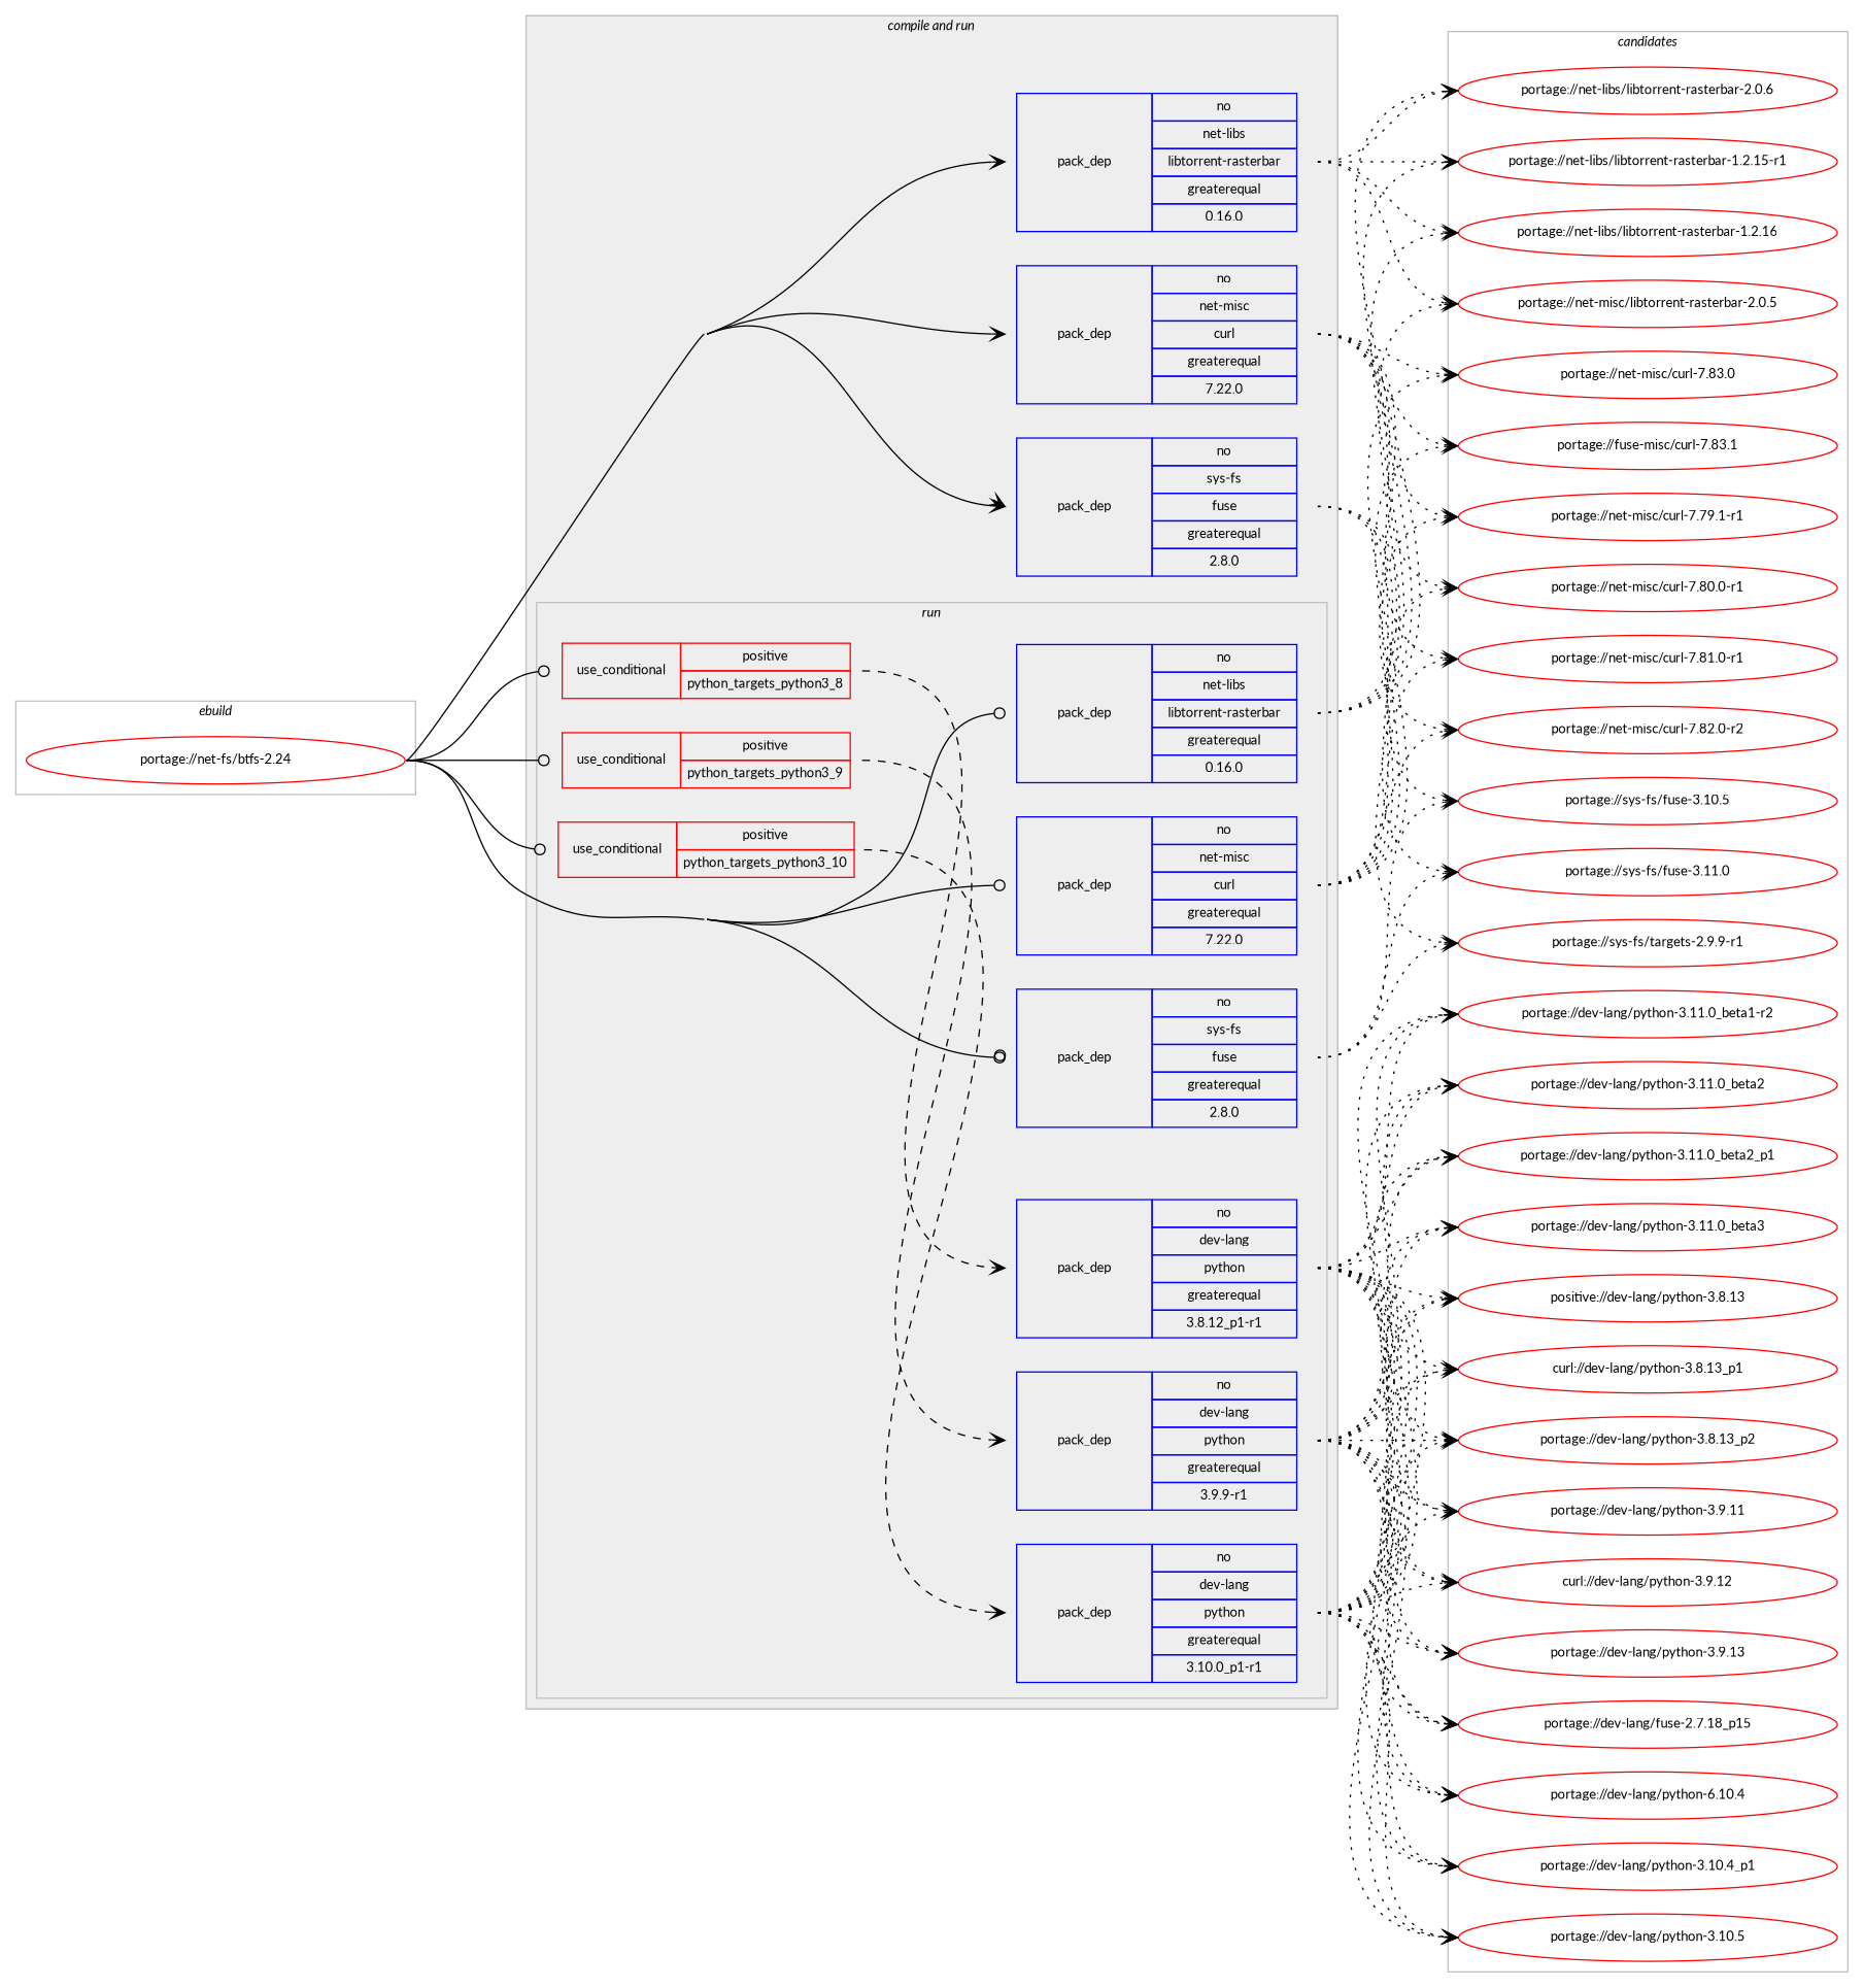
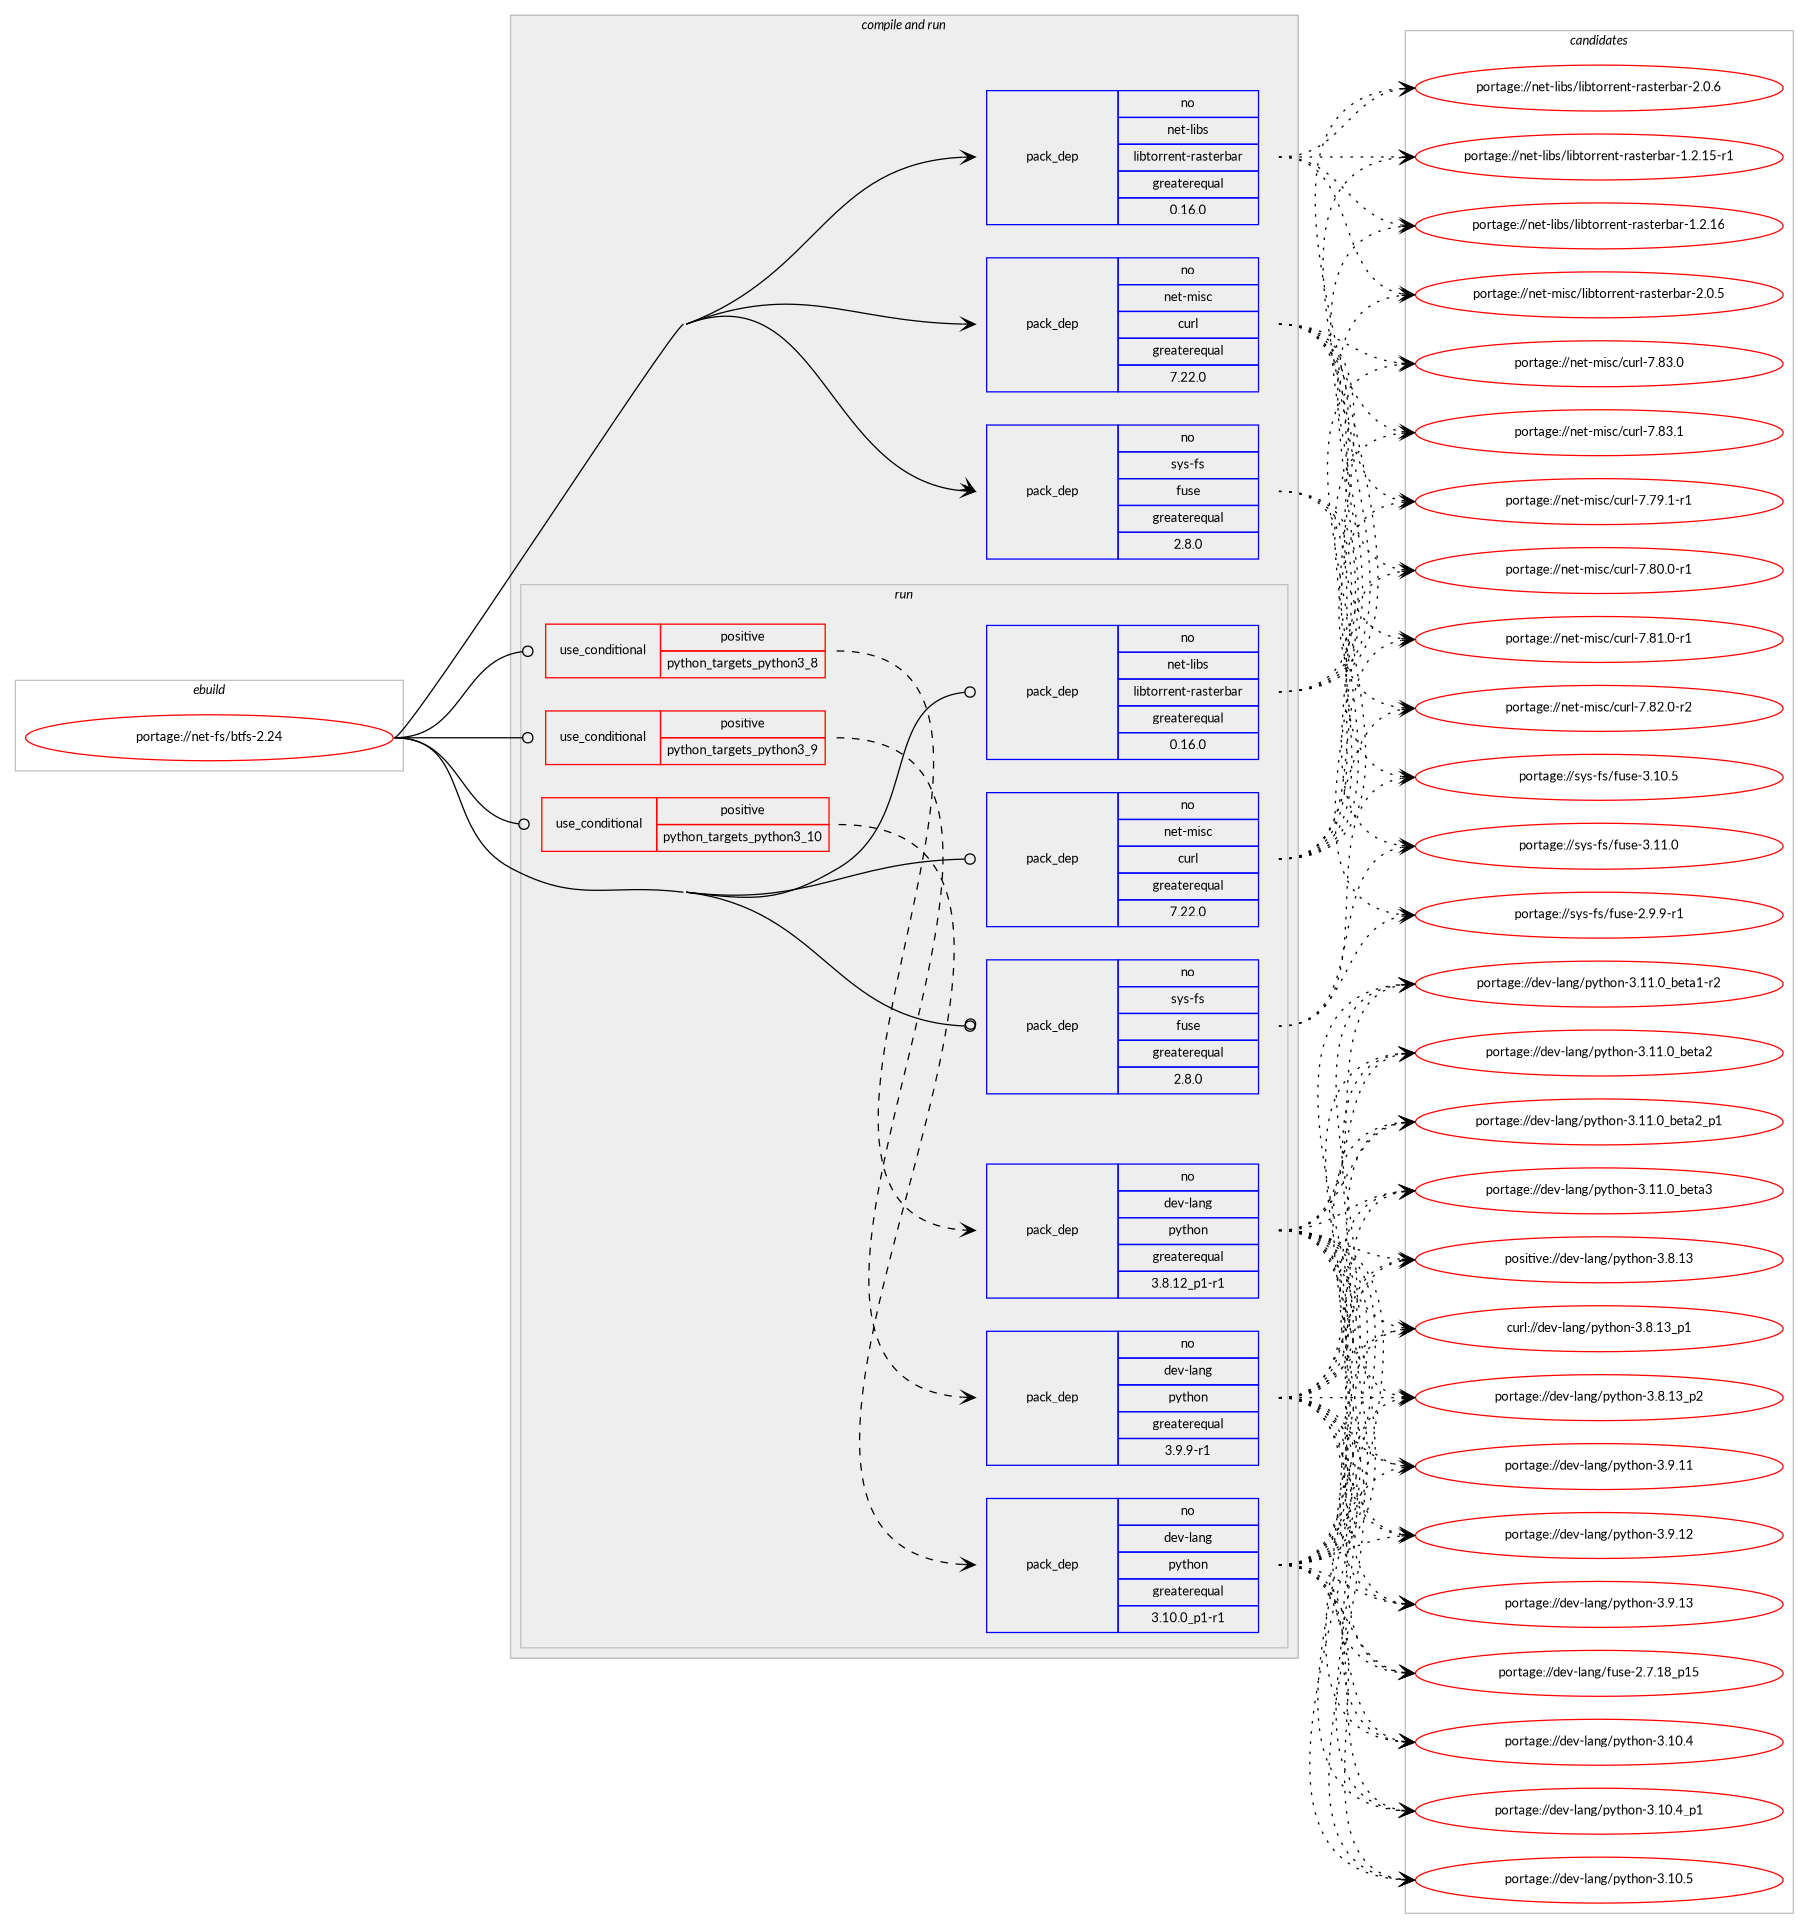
  digraph {
    compound=true
    concentrate=true
    fontname=Lato
    fontsize=10
    newrank=true
    rankdir=LR
    ranksep=1.5
    node [color=red fontname=Lato fontsize=10]
    edge [arrowhead=vee fontname=Lato headport=w style=dotted tailport=e weight=100]
    n1 [label="portage://net-fs/btfs-2.24" width=4]
    n2 [color=blue label=<<TABLE BORDER="0" CELLBORDER="1" CELLSPACING="0" CELLPADDING="4" WIDTH="220"><TR><TD ROWSPAN="6" CELLPADDING="30">pack_dep</TD></TR><TR><TD WIDTH="110">no</TD></TR><TR><TD>net-libs</TD></TR><TR><TD>libtorrent-rasterbar</TD></TR><TR><TD>greaterequal</TD></TR><TR><TD>0.16.0</TD></TR></TABLE>> shape=none]
    n3 [color=blue label=<<TABLE BORDER="0" CELLBORDER="1" CELLSPACING="0" CELLPADDING="4" WIDTH="220"><TR><TD ROWSPAN="6" CELLPADDING="30">pack_dep</TD></TR><TR><TD WIDTH="110">no</TD></TR><TR><TD>net-misc</TD></TR><TR><TD>curl</TD></TR><TR><TD>greaterequal</TD></TR><TR><TD>7.22.0</TD></TR></TABLE>> shape=none]
    n4 [color=blue label=<<TABLE BORDER="0" CELLBORDER="1" CELLSPACING="0" CELLPADDING="4" WIDTH="220"><TR><TD ROWSPAN="6" CELLPADDING="30">pack_dep</TD></TR><TR><TD WIDTH="110">no</TD></TR><TR><TD>sys-fs</TD></TR><TR><TD>fuse</TD></TR><TR><TD>greaterequal</TD></TR><TR><TD>2.8.0</TD></TR></TABLE>> shape=none]
    n5 [color=blue label=<<TABLE BORDER="0" CELLBORDER="1" CELLSPACING="0" CELLPADDING="4" WIDTH="220"><TR><TD ROWSPAN="6" CELLPADDING="30">pack_dep</TD></TR><TR><TD WIDTH="110">no</TD></TR><TR><TD>dev-lang</TD></TR><TR><TD>python</TD></TR><TR><TD>greaterequal</TD></TR><TR><TD>3.10.0_p1-r1</TD></TR></TABLE>> shape=none]
    n6 [label=<<TABLE BORDER="0" CELLBORDER="1" CELLSPACING="0" CELLPADDING="4"><TR><TD ROWSPAN="3" CELLPADDING="10">use_conditional</TD></TR><TR><TD>positive</TD></TR><TR><TD>python_targets_python3_10</TD></TR></TABLE>> shape=none]
    n7 [color=blue label=<<TABLE BORDER="0" CELLBORDER="1" CELLSPACING="0" CELLPADDING="4" WIDTH="220"><TR><TD ROWSPAN="6" CELLPADDING="30">pack_dep</TD></TR><TR><TD WIDTH="110">no</TD></TR><TR><TD>dev-lang</TD></TR><TR><TD>python</TD></TR><TR><TD>greaterequal</TD></TR><TR><TD>3.8.12_p1-r1</TD></TR></TABLE>> shape=none]
    n8 [label=<<TABLE BORDER="0" CELLBORDER="1" CELLSPACING="0" CELLPADDING="4"><TR><TD ROWSPAN="3" CELLPADDING="10">use_conditional</TD></TR><TR><TD>positive</TD></TR><TR><TD>python_targets_python3_8</TD></TR></TABLE>> shape=none]
    n9 [color=blue label=<<TABLE BORDER="0" CELLBORDER="1" CELLSPACING="0" CELLPADDING="4" WIDTH="220"><TR><TD ROWSPAN="6" CELLPADDING="30">pack_dep</TD></TR><TR><TD WIDTH="110">no</TD></TR><TR><TD>dev-lang</TD></TR><TR><TD>python</TD></TR><TR><TD>greaterequal</TD></TR><TR><TD>3.9.9-r1</TD></TR></TABLE>> shape=none]
    n10 [label=<<TABLE BORDER="0" CELLBORDER="1" CELLSPACING="0" CELLPADDING="4"><TR><TD ROWSPAN="3" CELLPADDING="10">use_conditional</TD></TR><TR><TD>positive</TD></TR><TR><TD>python_targets_python3_9</TD></TR></TABLE>> shape=none]
    n11 [color=blue label=<<TABLE BORDER="0" CELLBORDER="1" CELLSPACING="0" CELLPADDING="4" WIDTH="220"><TR><TD ROWSPAN="6" CELLPADDING="30">pack_dep</TD></TR><TR><TD WIDTH="110">no</TD></TR><TR><TD>net-libs</TD></TR><TR><TD>libtorrent-rasterbar</TD></TR><TR><TD>greaterequal</TD></TR><TR><TD>0.16.0</TD></TR></TABLE>> shape=none]
    n12 [color=blue label=<<TABLE BORDER="0" CELLBORDER="1" CELLSPACING="0" CELLPADDING="4" WIDTH="220"><TR><TD ROWSPAN="6" CELLPADDING="30">pack_dep</TD></TR><TR><TD WIDTH="110">no</TD></TR><TR><TD>net-misc</TD></TR><TR><TD>curl</TD></TR><TR><TD>greaterequal</TD></TR><TR><TD>7.22.0</TD></TR></TABLE>> shape=none]
    n13 [color=blue label=<<TABLE BORDER="0" CELLBORDER="1" CELLSPACING="0" CELLPADDING="4" WIDTH="220"><TR><TD ROWSPAN="6" CELLPADDING="30">pack_dep</TD></TR><TR><TD WIDTH="110">no</TD></TR><TR><TD>sys-fs</TD></TR><TR><TD>fuse</TD></TR><TR><TD>greaterequal</TD></TR><TR><TD>2.8.0</TD></TR></TABLE>> shape=none]
    n14 [label="portage://net-libs/libtorrent-rasterbar-1.2.15-r1" width=4]
    n15 [label="portage://net-libs/libtorrent-rasterbar-1.2.16" width=4]
    n16 [label="portage://net-misc/libtorrent-rasterbar-2.0.5" width=4]
    n17 [label="portage://net-libs/libtorrent-rasterbar-2.0.6" width=4]
    n18 [label="portage://net-misc/curl-7.79.1-r1" width=4]
    n19 [label="portage://net-misc/curl-7.80.0-r1" width=4]
    n20 [label="portage://net-misc/curl-7.81.0-r1" width=4]
    n21 [label="portage://net-misc/curl-7.82.0-r2" width=4]
    n22 [label="portage://net-misc/curl-7.83.0" width=4]
-   n23 [label="portage://fuse-misc/curl-7.83.1" width=4]
-   n24 [label="portage://sys-fs/targets-2.9.9-r1" width=4]
+   n23 [label="portage://net-misc/curl-7.83.1" width=4]
+   n24 [label="portage://sys-fs/fuse-2.9.9-r1" width=4]
    n25 [label="portage://sys-fs/fuse-3.10.5" width=4]
    n26 [label="portage://sys-fs/fuse-3.11.0" width=4]
    n27 [label="portage://dev-lang/fuse-2.7.18_p15" width=4]
-   n28 [label="portage://dev-lang/python-6.10.4" width=4]
+   n28 [label="portage://dev-lang/python-3.10.4" width=4]
    n29 [label="portage://dev-lang/python-3.10.4_p1" width=4]
    n30 [label="portage://dev-lang/python-3.10.5" width=4]
    n31 [label="portage://dev-lang/python-3.11.0_beta1-r2" width=4]
    n32 [label="portage://dev-lang/python-3.11.0_beta2" width=4]
    n33 [label="portage://dev-lang/python-3.11.0_beta2_p1" width=4]
    n34 [label="portage://dev-lang/python-3.11.0_beta3" width=4]
    n35 [label="positive://dev-lang/python-3.8.13" width=4]
    n36 [label="curl://dev-lang/python-3.8.13_p1" width=4]
    n37 [label="portage://dev-lang/python-3.8.13_p2" width=4]
    n38 [label="portage://dev-lang/python-3.9.11" width=4]
-   n39 [label="curl://dev-lang/python-3.9.12" width=4]
+   n39 [label="portage://dev-lang/python-3.9.12" width=4]
    n40 [label="portage://dev-lang/python-3.9.13" width=4]
    subgraph cluster_1 {
      color=gray
      label=<<i>ebuild</i>>
      rank=same
      n1
    }
    subgraph cluster_2 {
      color=gray
      label=<<i>dependencies</i>>
      subgraph cluster_3 {
        color=gray
        fillcolor="#eeeeee"
        label=<<i>compile</i>>
        style=filled
        subgraph sub_4 {
          color=gray
          fillcolor="#eeeeee"
          label=<<i>compile</i>>
          style=filled
          n2
        }
        subgraph sub_5 {
          color=gray
          fillcolor="#eeeeee"
          label=<<i>compile</i>>
          style=filled
          n3
        }
        subgraph sub_6 {
          color=gray
          fillcolor="#eeeeee"
          label=<<i>compile</i>>
          style=filled
          n4
        }
      }
      subgraph cluster_7 {
        color=gray
        fillcolor="#eeeeee"
        label=<<i>compile and run</i>>
        style=filled
      }
      subgraph cluster_8 {
        color=gray
        fillcolor="#eeeeee"
        label=<<i>run</i>>
        style=filled
        subgraph sub_9 {
          color=gray
          fillcolor="#eeeeee"
          label=<<i>run</i>>
          style=filled
          n6
          subgraph sub_10 {
            color=gray
            fillcolor="#eeeeee"
            label=<<i>run</i>>
            style=filled
            n5
          }
        }
        subgraph sub_11 {
          color=gray
          fillcolor="#eeeeee"
          label=<<i>run</i>>
          style=filled
          n8
          subgraph sub_12 {
            color=gray
            fillcolor="#eeeeee"
            label=<<i>run</i>>
            style=filled
            n7
          }
        }
        subgraph sub_13 {
          color=gray
          fillcolor="#eeeeee"
          label=<<i>run</i>>
          style=filled
          n10
          subgraph sub_14 {
            color=gray
            fillcolor="#eeeeee"
            label=<<i>run</i>>
            style=filled
            n9
          }
        }
        subgraph sub_15 {
          color=gray
          fillcolor="#eeeeee"
          label=<<i>run</i>>
          style=filled
          n11
        }
        subgraph sub_16 {
          color=gray
          fillcolor="#eeeeee"
          label=<<i>run</i>>
          style=filled
          n12
        }
        subgraph sub_17 {
          color=gray
          fillcolor="#eeeeee"
          label=<<i>run</i>>
          style=filled
          n13
        }
      }
    }
    subgraph cluster_18 {
      color=gray
      label=<<i>candidates</i>>
      rank=same
      subgraph sub_19 {
        color=black
        label=<<i>candidates</i>>
        nodesep=1
        rank=same
        n14
        n15
        n16
        n17
      }
      subgraph sub_20 {
        color=black
        label=<<i>candidates</i>>
        nodesep=1
        rank=same
        n18
        n19
        n20
        n21
        n22
        n23
      }
      subgraph sub_21 {
        color=black
        label=<<i>candidates</i>>
        nodesep=1
        rank=same
        n24
        n25
        n26
      }
      subgraph sub_22 {
        color=black
        label=<<i>candidates</i>>
        nodesep=1
        rank=same
        n27
        n28
        n29
        n30
        n31
        n32
        n33
        n34
        n35
        n36
        n37
        n38
        n39
        n40
      }
      subgraph sub_23 {
        color=black
        label=<<i>candidates</i>>
        nodesep=1
        rank=same
        n27
        n28
        n29
        n30
        n31
        n32
        n33
        n34
        n35
        n36
        n37
        n38
        n39
        n40
      }
      subgraph sub_24 {
        color=black
        label=<<i>candidates</i>>
        nodesep=1
        rank=same
        n27
        n28
        n29
        n30
        n31
        n32
        n33
        n34
        n35
        n36
        n37
        n38
        n39
        n40
      }
      subgraph sub_25 {
        color=black
        label=<<i>candidates</i>>
        nodesep=1
        rank=same
        n14
        n15
        n16
        n17
      }
      subgraph sub_26 {
        color=black
        label=<<i>candidates</i>>
        nodesep=1
        rank=same
        n18
        n19
        n20
        n21
        n22
        n23
      }
      subgraph sub_27 {
        color=black
        label=<<i>candidates</i>>
        nodesep=1
        rank=same
        n24
        n25
        n26
      }
    }
    n1 -> n2 [style=solid weight=20]
    n1 -> n3 [style=solid weight=20]
    n1 -> n4 [style=solid weight=20]
    n1 -> n6 [arrowhead=odot style=solid weight=20]
    n1 -> n8 [arrowhead=odot style=solid weight=20]
    n1 -> n10 [arrowhead=odot style=solid weight=20]
    n1 -> n11 [arrowhead=odot style=solid weight=20]
    n1 -> n12 [arrowhead=odot style=solid weight=20]
    n1 -> n13 [arrowhead=odot style=solid weight=20]
    n2 -> n14
    n2 -> n15
    n2 -> n16
    n2 -> n17
    n3 -> n18
    n3 -> n19
    n3 -> n20
    n3 -> n21
    n3 -> n22
    n3 -> n23
    n4 -> n24
    n4 -> n25
    n4 -> n26
    n5 -> n27
    n5 -> n28
    n5 -> n29
    n5 -> n30
    n5 -> n31
    n5 -> n32
    n5 -> n33
    n5 -> n34
    n5 -> n35
    n5 -> n36
    n5 -> n37
    n5 -> n38
    n5 -> n39
    n5 -> n40
    n6 -> n5 [style=dashed weight=20]
    n7 -> n27
    n7 -> n28
    n7 -> n29
    n7 -> n30
    n7 -> n31
    n7 -> n32
    n7 -> n33
    n7 -> n34
    n7 -> n35
    n7 -> n36
    n7 -> n37
    n7 -> n38
    n7 -> n39
    n7 -> n40
    n8 -> n7 [style=dashed weight=20]
    n9 -> n27
    n9 -> n28
    n9 -> n29
    n9 -> n30
    n9 -> n31
    n9 -> n32
    n9 -> n33
    n9 -> n34
    n9 -> n35
    n9 -> n36
    n9 -> n37
    n9 -> n38
    n9 -> n39
    n9 -> n40
    n10 -> n9 [style=dashed weight=20]
    n11 -> n14
    n11 -> n15
    n11 -> n16
    n11 -> n17
    n12 -> n18
    n12 -> n19
    n12 -> n20
    n12 -> n21
    n12 -> n22
    n12 -> n23
    n13 -> n24
    n13 -> n25
    n13 -> n26
  }
